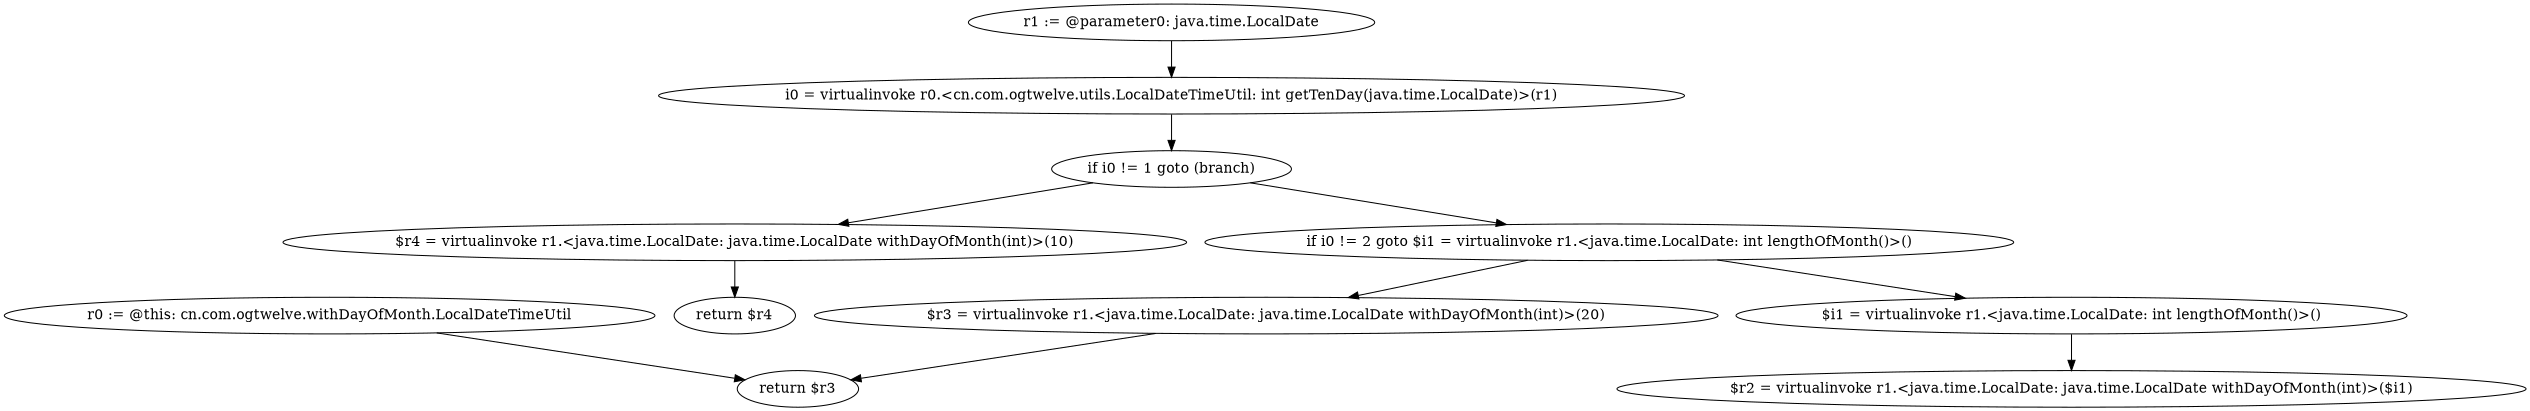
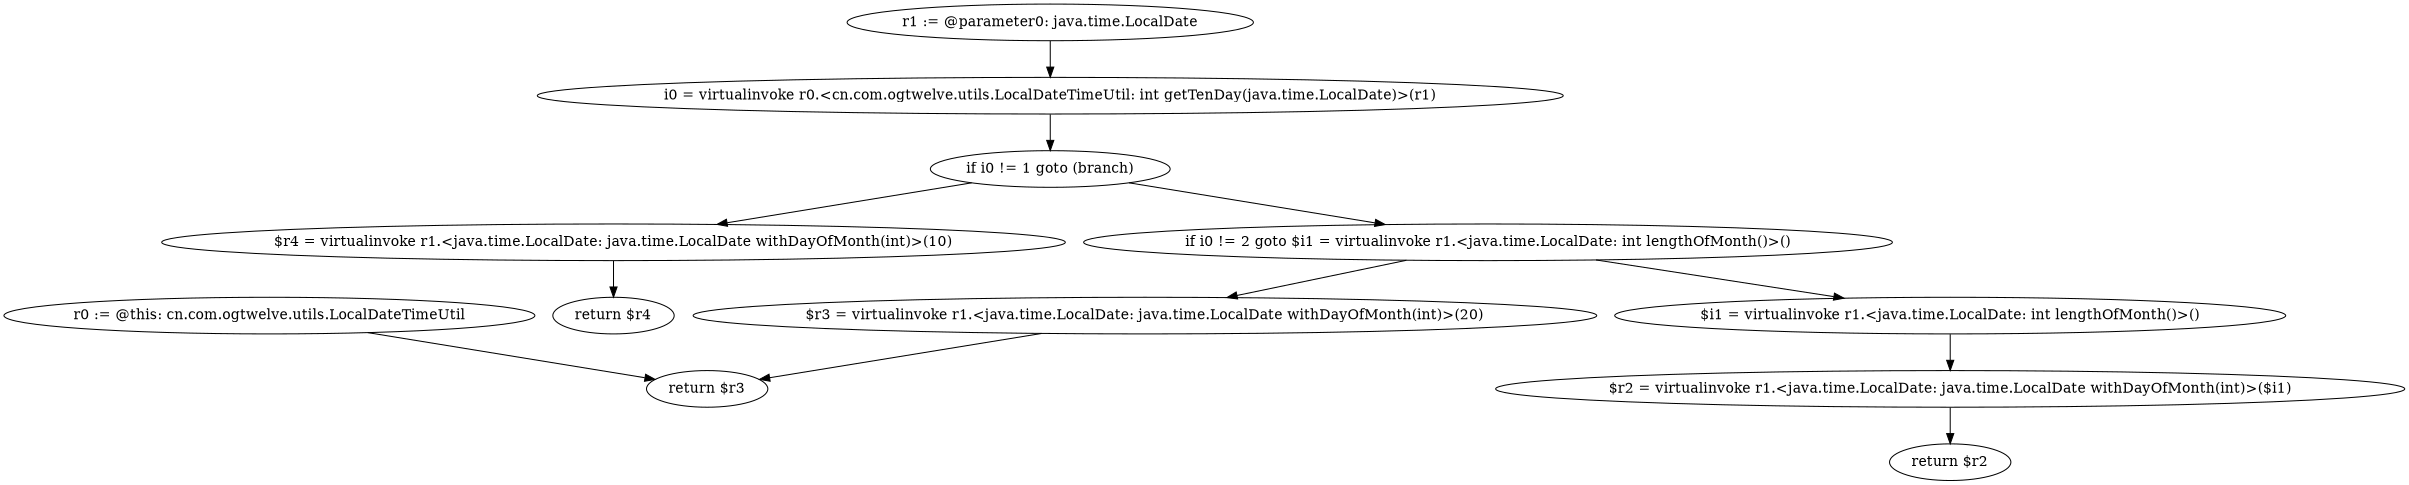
  digraph {
-   "r0 := @this: cn.com.ogtwelve.utils.LocalDateTimeUtil" [label="r0 := @this: cn.com.ogtwelve.withDayOfMonth.LocalDateTimeUtil"]
+   "r0 := @this: cn.com.ogtwelve.utils.LocalDateTimeUtil"
    "return $r3"
    "r1 := @parameter0: java.time.LocalDate"
    "i0 = virtualinvoke r0.<cn.com.ogtwelve.utils.LocalDateTimeUtil: int getTenDay(java.time.LocalDate)>(r1)"
    "if i0 != 1 goto (branch)"
    "$r4 = virtualinvoke r1.<java.time.LocalDate: java.time.LocalDate withDayOfMonth(int)>(10)"
    "if i0 != 2 goto $i1 = virtualinvoke r1.<java.time.LocalDate: int lengthOfMonth()>()"
    "return $r4"
    "$r3 = virtualinvoke r1.<java.time.LocalDate: java.time.LocalDate withDayOfMonth(int)>(20)"
    "$i1 = virtualinvoke r1.<java.time.LocalDate: int lengthOfMonth()>()"
    "$r2 = virtualinvoke r1.<java.time.LocalDate: java.time.LocalDate withDayOfMonth(int)>($i1)"
+   "return $r2"
    "r0 := @this: cn.com.ogtwelve.utils.LocalDateTimeUtil" -> "return $r3"
    "r1 := @parameter0: java.time.LocalDate" -> "i0 = virtualinvoke r0.<cn.com.ogtwelve.utils.LocalDateTimeUtil: int getTenDay(java.time.LocalDate)>(r1)"
    "i0 = virtualinvoke r0.<cn.com.ogtwelve.utils.LocalDateTimeUtil: int getTenDay(java.time.LocalDate)>(r1)" -> "if i0 != 1 goto (branch)"
    "if i0 != 1 goto (branch)" -> "$r4 = virtualinvoke r1.<java.time.LocalDate: java.time.LocalDate withDayOfMonth(int)>(10)"
    "if i0 != 1 goto (branch)" -> "if i0 != 2 goto $i1 = virtualinvoke r1.<java.time.LocalDate: int lengthOfMonth()>()"
    "$r4 = virtualinvoke r1.<java.time.LocalDate: java.time.LocalDate withDayOfMonth(int)>(10)" -> "return $r4"
    "if i0 != 2 goto $i1 = virtualinvoke r1.<java.time.LocalDate: int lengthOfMonth()>()" -> "$r3 = virtualinvoke r1.<java.time.LocalDate: java.time.LocalDate withDayOfMonth(int)>(20)"
    "if i0 != 2 goto $i1 = virtualinvoke r1.<java.time.LocalDate: int lengthOfMonth()>()" -> "$i1 = virtualinvoke r1.<java.time.LocalDate: int lengthOfMonth()>()"
    "$r3 = virtualinvoke r1.<java.time.LocalDate: java.time.LocalDate withDayOfMonth(int)>(20)" -> "return $r3"
    "$i1 = virtualinvoke r1.<java.time.LocalDate: int lengthOfMonth()>()" -> "$r2 = virtualinvoke r1.<java.time.LocalDate: java.time.LocalDate withDayOfMonth(int)>($i1)"
+   "$r2 = virtualinvoke r1.<java.time.LocalDate: java.time.LocalDate withDayOfMonth(int)>($i1)" -> "return $r2"
  }
